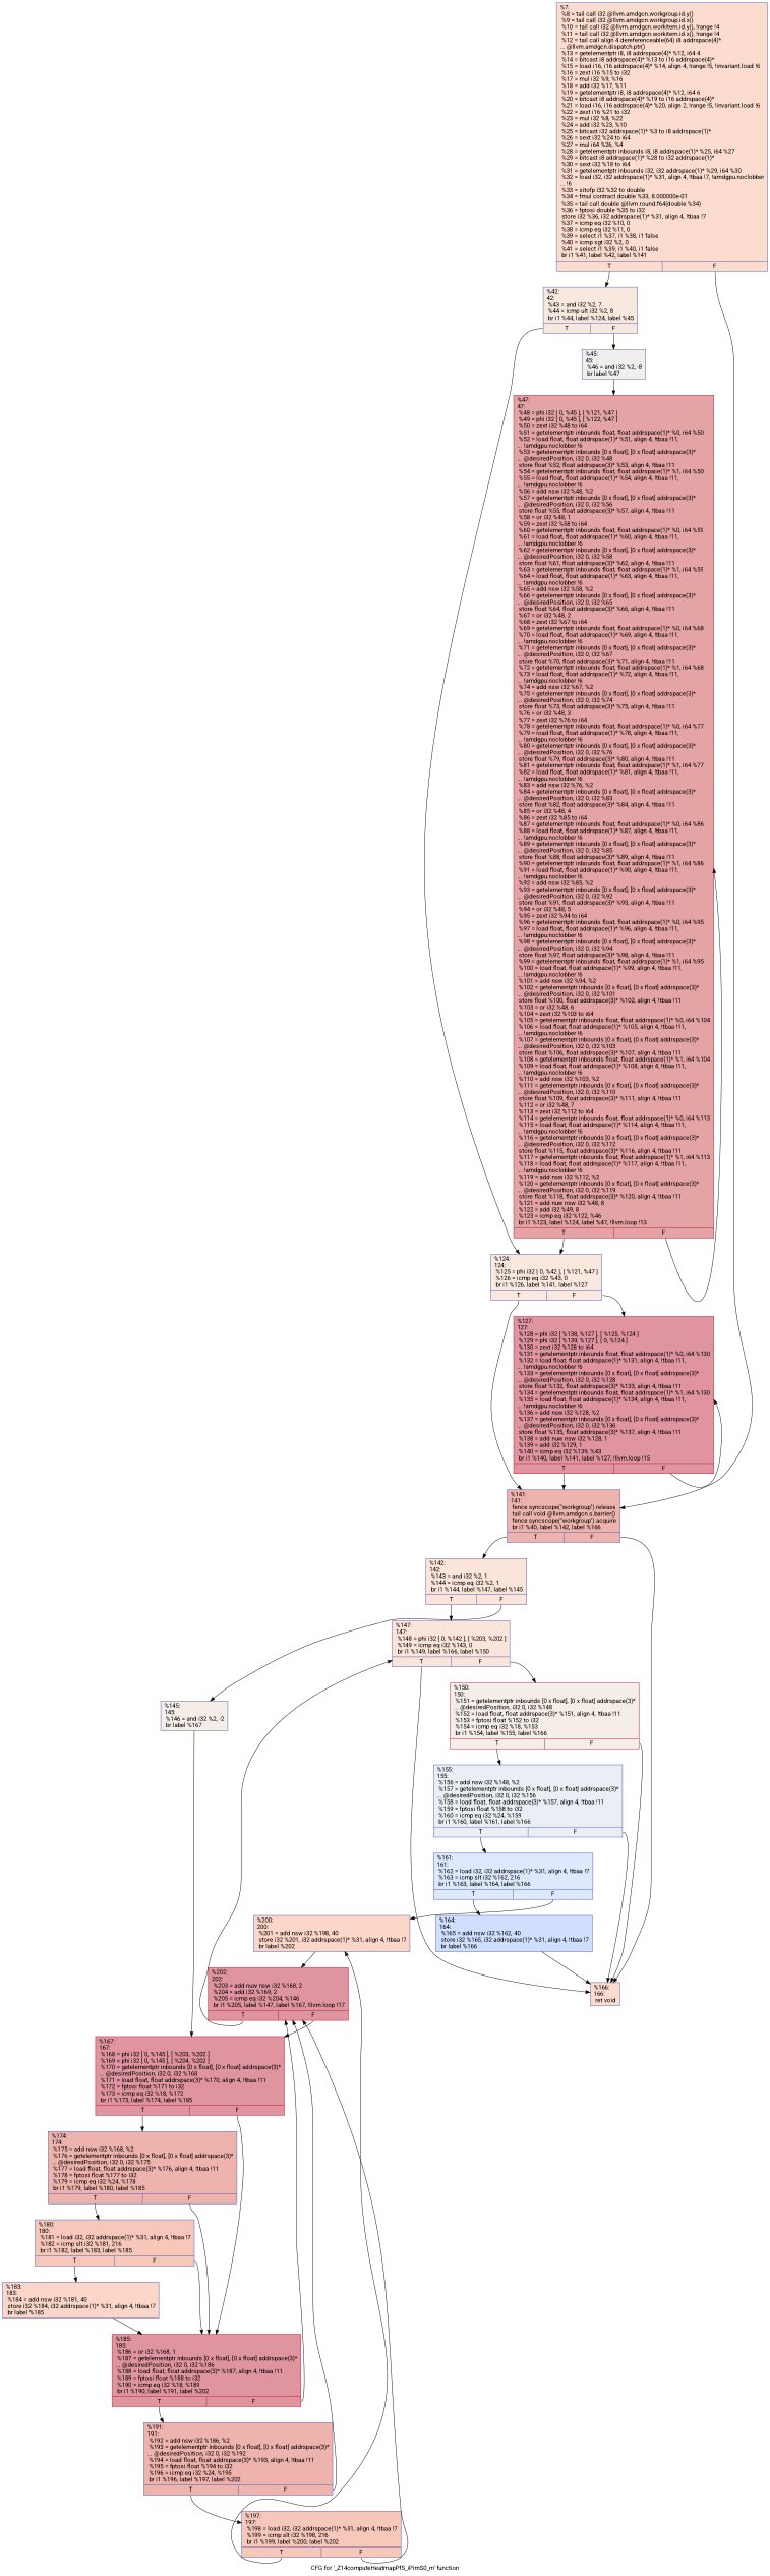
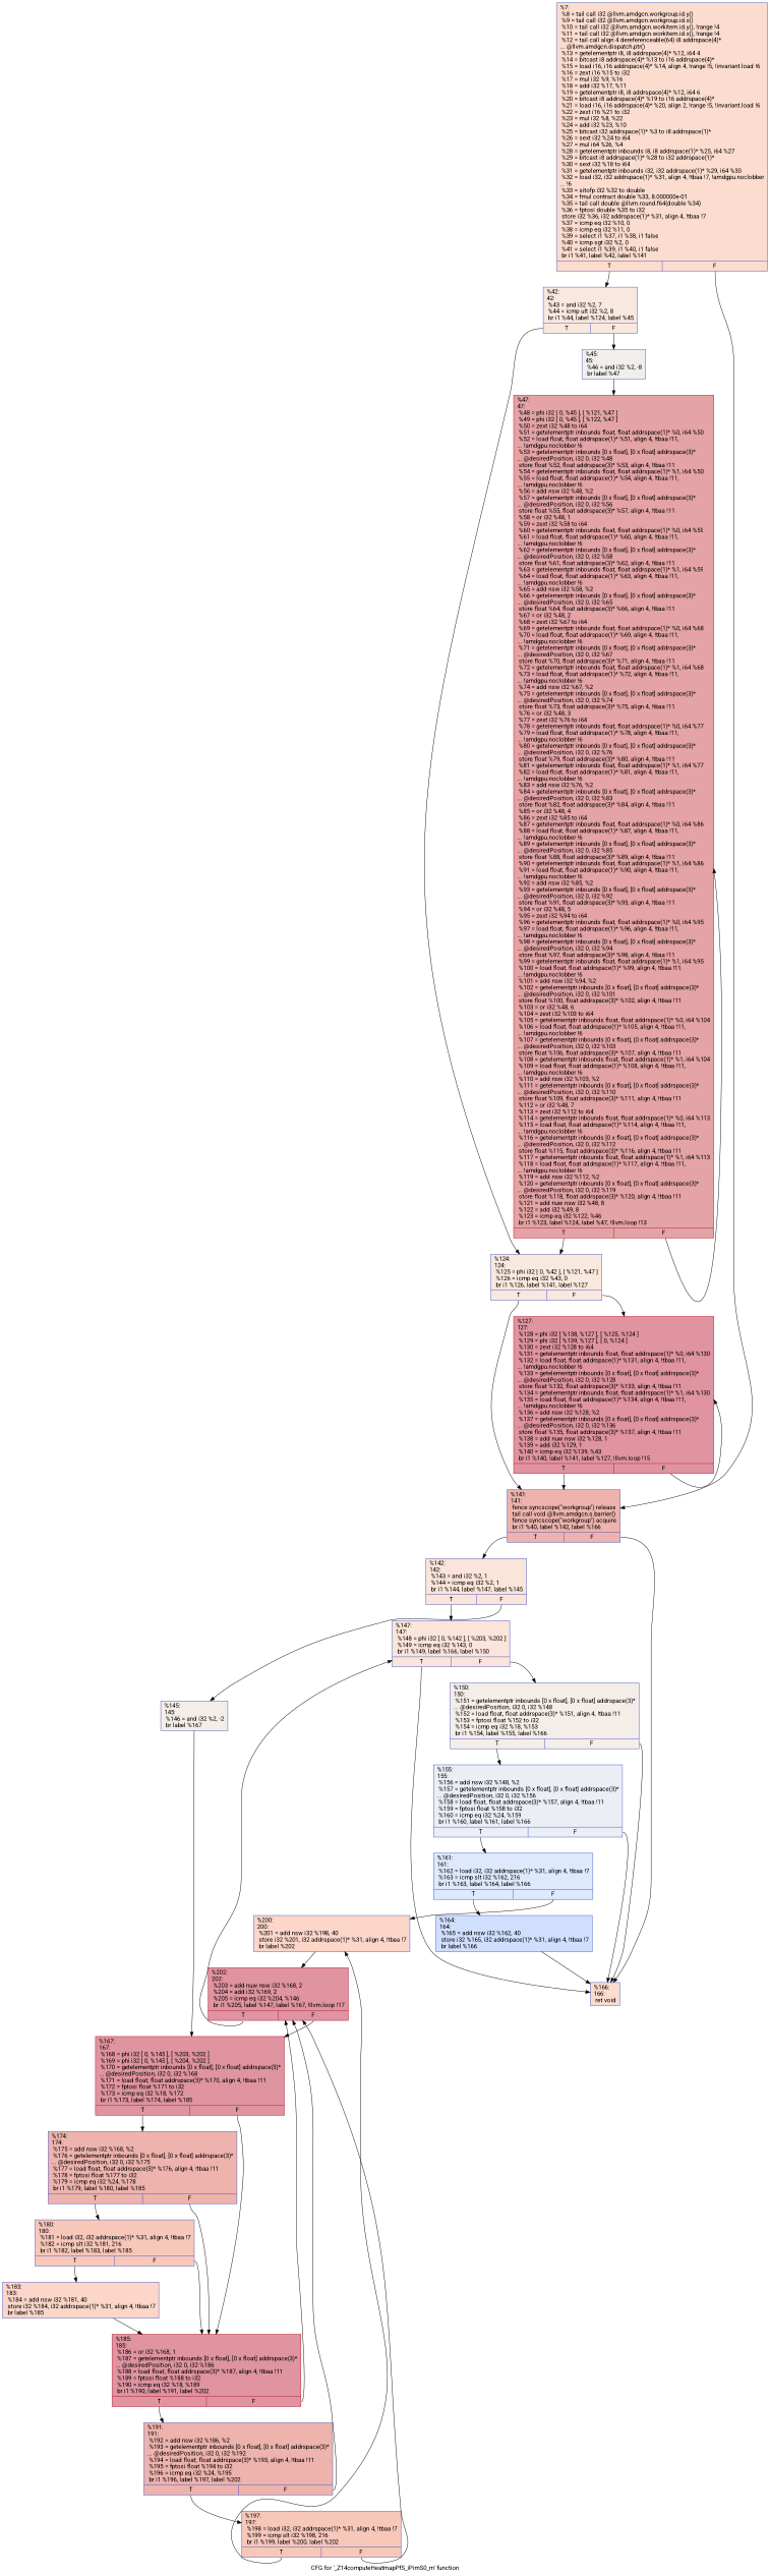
  digraph {
    fontname=Roboto
    label="CFG for '_Z14computeHeatmapPfS_iPimS0_m' function"
    node [color="#3d50c3ff" fillcolor="#b70d2870" fontname=Roboto shape=record style=filled]
    edge [fontname=Roboto tailport=s0]
    n1 [fillcolor="#f7af9170" label="{%7:\l  %8 = tail call i32 @llvm.amdgcn.workgroup.id.y()\l  %9 = tail call i32 @llvm.amdgcn.workgroup.id.x()\l  %10 = tail call i32 @llvm.amdgcn.workitem.id.y(), !range !4\l  %11 = tail call i32 @llvm.amdgcn.workitem.id.x(), !range !4\l  %12 = tail call align 4 dereferenceable(64) i8 addrspace(4)*\l... @llvm.amdgcn.dispatch.ptr()\l  %13 = getelementptr i8, i8 addrspace(4)* %12, i64 4\l  %14 = bitcast i8 addrspace(4)* %13 to i16 addrspace(4)*\l  %15 = load i16, i16 addrspace(4)* %14, align 4, !range !5, !invariant.load !6\l  %16 = zext i16 %15 to i32\l  %17 = mul i32 %9, %16\l  %18 = add i32 %17, %11\l  %19 = getelementptr i8, i8 addrspace(4)* %12, i64 6\l  %20 = bitcast i8 addrspace(4)* %19 to i16 addrspace(4)*\l  %21 = load i16, i16 addrspace(4)* %20, align 2, !range !5, !invariant.load !6\l  %22 = zext i16 %21 to i32\l  %23 = mul i32 %8, %22\l  %24 = add i32 %23, %10\l  %25 = bitcast i32 addrspace(1)* %3 to i8 addrspace(1)*\l  %26 = sext i32 %24 to i64\l  %27 = mul i64 %26, %4\l  %28 = getelementptr inbounds i8, i8 addrspace(1)* %25, i64 %27\l  %29 = bitcast i8 addrspace(1)* %28 to i32 addrspace(1)*\l  %30 = sext i32 %18 to i64\l  %31 = getelementptr inbounds i32, i32 addrspace(1)* %29, i64 %30\l  %32 = load i32, i32 addrspace(1)* %31, align 4, !tbaa !7, !amdgpu.noclobber\l... !6\l  %33 = sitofp i32 %32 to double\l  %34 = fmul contract double %33, 8.000000e-01\l  %35 = tail call double @llvm.round.f64(double %34)\l  %36 = fptosi double %35 to i32\l  store i32 %36, i32 addrspace(1)* %31, align 4, !tbaa !7\l  %37 = icmp eq i32 %10, 0\l  %38 = icmp eq i32 %11, 0\l  %39 = select i1 %37, i1 %38, i1 false\l  %40 = icmp sgt i32 %2, 0\l  %41 = select i1 %39, i1 %40, i1 false\l  br i1 %41, label %42, label %141\l|{<s0>T|<s1>F}}"]
    n2 [fillcolor="#f2cab570" label="{%42:\l42:                                               \l  %43 = and i32 %2, 7\l  %44 = icmp ult i32 %2, 8\l  br i1 %44, label %124, label %45\l|{<s0>T|<s1>F}}"]
    n3 [fillcolor="#d6524470" label="{%141:\l141:                                              \l  fence syncscope(\"workgroup\") release\l  tail call void @llvm.amdgcn.s.barrier()\l  fence syncscope(\"workgroup\") acquire\l  br i1 %40, label %142, label %166\l|{<s0>T|<s1>F}}"]
    n4 [fillcolor="#f2cab570" label="{%124:\l124:                                              \l  %125 = phi i32 [ 0, %42 ], [ %121, %47 ]\l  %126 = icmp eq i32 %43, 0\l  br i1 %126, label %141, label %127\l|{<s0>T|<s1>F}}"]
    n5 [fillcolor="#e0dbd870" label="{%45:\l45:                                               \l  %46 = and i32 %2, -8\l  br label %47\l}"]
    n6 [fillcolor="#f5c1a970" label="{%142:\l142:                                              \l  %143 = and i32 %2, 1\l  %144 = icmp eq i32 %2, 1\l  br i1 %144, label %147, label %145\l|{<s0>T|<s1>F}}"]
    n7 [fillcolor="#f7af9170" label="{%166:\l166:                                              \l  ret void\l}"]
    n8 [color="#b70d28ff" label="{%127:\l127:                                              \l  %128 = phi i32 [ %138, %127 ], [ %125, %124 ]\l  %129 = phi i32 [ %139, %127 ], [ 0, %124 ]\l  %130 = zext i32 %128 to i64\l  %131 = getelementptr inbounds float, float addrspace(1)* %0, i64 %130\l  %132 = load float, float addrspace(1)* %131, align 4, !tbaa !11,\l... !amdgpu.noclobber !6\l  %133 = getelementptr inbounds [0 x float], [0 x float] addrspace(3)*\l... @desiredPosition, i32 0, i32 %128\l  store float %132, float addrspace(3)* %133, align 4, !tbaa !11\l  %134 = getelementptr inbounds float, float addrspace(1)* %1, i64 %130\l  %135 = load float, float addrspace(1)* %134, align 4, !tbaa !11,\l... !amdgpu.noclobber !6\l  %136 = add nsw i32 %128, %2\l  %137 = getelementptr inbounds [0 x float], [0 x float] addrspace(3)*\l... @desiredPosition, i32 0, i32 %136\l  store float %135, float addrspace(3)* %137, align 4, !tbaa !11\l  %138 = add nuw nsw i32 %128, 1\l  %139 = add i32 %129, 1\l  %140 = icmp eq i32 %139, %43\l  br i1 %140, label %141, label %127, !llvm.loop !15\l|{<s0>T|<s1>F}}"]
    n9 [color="#b70d28ff" fillcolor="#c32e3170" label="{%47:\l47:                                               \l  %48 = phi i32 [ 0, %45 ], [ %121, %47 ]\l  %49 = phi i32 [ 0, %45 ], [ %122, %47 ]\l  %50 = zext i32 %48 to i64\l  %51 = getelementptr inbounds float, float addrspace(1)* %0, i64 %50\l  %52 = load float, float addrspace(1)* %51, align 4, !tbaa !11,\l... !amdgpu.noclobber !6\l  %53 = getelementptr inbounds [0 x float], [0 x float] addrspace(3)*\l... @desiredPosition, i32 0, i32 %48\l  store float %52, float addrspace(3)* %53, align 4, !tbaa !11\l  %54 = getelementptr inbounds float, float addrspace(1)* %1, i64 %50\l  %55 = load float, float addrspace(1)* %54, align 4, !tbaa !11,\l... !amdgpu.noclobber !6\l  %56 = add nsw i32 %48, %2\l  %57 = getelementptr inbounds [0 x float], [0 x float] addrspace(3)*\l... @desiredPosition, i32 0, i32 %56\l  store float %55, float addrspace(3)* %57, align 4, !tbaa !11\l  %58 = or i32 %48, 1\l  %59 = zext i32 %58 to i64\l  %60 = getelementptr inbounds float, float addrspace(1)* %0, i64 %59\l  %61 = load float, float addrspace(1)* %60, align 4, !tbaa !11,\l... !amdgpu.noclobber !6\l  %62 = getelementptr inbounds [0 x float], [0 x float] addrspace(3)*\l... @desiredPosition, i32 0, i32 %58\l  store float %61, float addrspace(3)* %62, align 4, !tbaa !11\l  %63 = getelementptr inbounds float, float addrspace(1)* %1, i64 %59\l  %64 = load float, float addrspace(1)* %63, align 4, !tbaa !11,\l... !amdgpu.noclobber !6\l  %65 = add nsw i32 %58, %2\l  %66 = getelementptr inbounds [0 x float], [0 x float] addrspace(3)*\l... @desiredPosition, i32 0, i32 %65\l  store float %64, float addrspace(3)* %66, align 4, !tbaa !11\l  %67 = or i32 %48, 2\l  %68 = zext i32 %67 to i64\l  %69 = getelementptr inbounds float, float addrspace(1)* %0, i64 %68\l  %70 = load float, float addrspace(1)* %69, align 4, !tbaa !11,\l... !amdgpu.noclobber !6\l  %71 = getelementptr inbounds [0 x float], [0 x float] addrspace(3)*\l... @desiredPosition, i32 0, i32 %67\l  store float %70, float addrspace(3)* %71, align 4, !tbaa !11\l  %72 = getelementptr inbounds float, float addrspace(1)* %1, i64 %68\l  %73 = load float, float addrspace(1)* %72, align 4, !tbaa !11,\l... !amdgpu.noclobber !6\l  %74 = add nsw i32 %67, %2\l  %75 = getelementptr inbounds [0 x float], [0 x float] addrspace(3)*\l... @desiredPosition, i32 0, i32 %74\l  store float %73, float addrspace(3)* %75, align 4, !tbaa !11\l  %76 = or i32 %48, 3\l  %77 = zext i32 %76 to i64\l  %78 = getelementptr inbounds float, float addrspace(1)* %0, i64 %77\l  %79 = load float, float addrspace(1)* %78, align 4, !tbaa !11,\l... !amdgpu.noclobber !6\l  %80 = getelementptr inbounds [0 x float], [0 x float] addrspace(3)*\l... @desiredPosition, i32 0, i32 %76\l  store float %79, float addrspace(3)* %80, align 4, !tbaa !11\l  %81 = getelementptr inbounds float, float addrspace(1)* %1, i64 %77\l  %82 = load float, float addrspace(1)* %81, align 4, !tbaa !11,\l... !amdgpu.noclobber !6\l  %83 = add nsw i32 %76, %2\l  %84 = getelementptr inbounds [0 x float], [0 x float] addrspace(3)*\l... @desiredPosition, i32 0, i32 %83\l  store float %82, float addrspace(3)* %84, align 4, !tbaa !11\l  %85 = or i32 %48, 4\l  %86 = zext i32 %85 to i64\l  %87 = getelementptr inbounds float, float addrspace(1)* %0, i64 %86\l  %88 = load float, float addrspace(1)* %87, align 4, !tbaa !11,\l... !amdgpu.noclobber !6\l  %89 = getelementptr inbounds [0 x float], [0 x float] addrspace(3)*\l... @desiredPosition, i32 0, i32 %85\l  store float %88, float addrspace(3)* %89, align 4, !tbaa !11\l  %90 = getelementptr inbounds float, float addrspace(1)* %1, i64 %86\l  %91 = load float, float addrspace(1)* %90, align 4, !tbaa !11,\l... !amdgpu.noclobber !6\l  %92 = add nsw i32 %85, %2\l  %93 = getelementptr inbounds [0 x float], [0 x float] addrspace(3)*\l... @desiredPosition, i32 0, i32 %92\l  store float %91, float addrspace(3)* %93, align 4, !tbaa !11\l  %94 = or i32 %48, 5\l  %95 = zext i32 %94 to i64\l  %96 = getelementptr inbounds float, float addrspace(1)* %0, i64 %95\l  %97 = load float, float addrspace(1)* %96, align 4, !tbaa !11,\l... !amdgpu.noclobber !6\l  %98 = getelementptr inbounds [0 x float], [0 x float] addrspace(3)*\l... @desiredPosition, i32 0, i32 %94\l  store float %97, float addrspace(3)* %98, align 4, !tbaa !11\l  %99 = getelementptr inbounds float, float addrspace(1)* %1, i64 %95\l  %100 = load float, float addrspace(1)* %99, align 4, !tbaa !11,\l... !amdgpu.noclobber !6\l  %101 = add nsw i32 %94, %2\l  %102 = getelementptr inbounds [0 x float], [0 x float] addrspace(3)*\l... @desiredPosition, i32 0, i32 %101\l  store float %100, float addrspace(3)* %102, align 4, !tbaa !11\l  %103 = or i32 %48, 6\l  %104 = zext i32 %103 to i64\l  %105 = getelementptr inbounds float, float addrspace(1)* %0, i64 %104\l  %106 = load float, float addrspace(1)* %105, align 4, !tbaa !11,\l... !amdgpu.noclobber !6\l  %107 = getelementptr inbounds [0 x float], [0 x float] addrspace(3)*\l... @desiredPosition, i32 0, i32 %103\l  store float %106, float addrspace(3)* %107, align 4, !tbaa !11\l  %108 = getelementptr inbounds float, float addrspace(1)* %1, i64 %104\l  %109 = load float, float addrspace(1)* %108, align 4, !tbaa !11,\l... !amdgpu.noclobber !6\l  %110 = add nsw i32 %103, %2\l  %111 = getelementptr inbounds [0 x float], [0 x float] addrspace(3)*\l... @desiredPosition, i32 0, i32 %110\l  store float %109, float addrspace(3)* %111, align 4, !tbaa !11\l  %112 = or i32 %48, 7\l  %113 = zext i32 %112 to i64\l  %114 = getelementptr inbounds float, float addrspace(1)* %0, i64 %113\l  %115 = load float, float addrspace(1)* %114, align 4, !tbaa !11,\l... !amdgpu.noclobber !6\l  %116 = getelementptr inbounds [0 x float], [0 x float] addrspace(3)*\l... @desiredPosition, i32 0, i32 %112\l  store float %115, float addrspace(3)* %116, align 4, !tbaa !11\l  %117 = getelementptr inbounds float, float addrspace(1)* %1, i64 %113\l  %118 = load float, float addrspace(1)* %117, align 4, !tbaa !11,\l... !amdgpu.noclobber !6\l  %119 = add nsw i32 %112, %2\l  %120 = getelementptr inbounds [0 x float], [0 x float] addrspace(3)*\l... @desiredPosition, i32 0, i32 %119\l  store float %118, float addrspace(3)* %120, align 4, !tbaa !11\l  %121 = add nuw nsw i32 %48, 8\l  %122 = add i32 %49, 8\l  %123 = icmp eq i32 %122, %46\l  br i1 %123, label %124, label %47, !llvm.loop !13\l|{<s0>T|<s1>F}}"]
    n10 [fillcolor="#f5c1a970" label="{%147:\l147:                                              \l  %148 = phi i32 [ 0, %142 ], [ %203, %202 ]\l  %149 = icmp eq i32 %143, 0\l  br i1 %149, label %166, label %150\l|{<s0>T|<s1>F}}"]
    n11 [fillcolor="#e8d6cc70" label="{%145:\l145:                                              \l  %146 = and i32 %2, -2\l  br label %167\l}"]
-   n12 [color="#b70d28ff" fillcolor="#e8d6cc70" label="{%150:\l150:                                              \l  %151 = getelementptr inbounds [0 x float], [0 x float] addrspace(3)*\l... @desiredPosition, i32 0, i32 %148\l  %152 = load float, float addrspace(3)* %151, align 4, !tbaa !11\l  %153 = fptosi float %152 to i32\l  %154 = icmp eq i32 %18, %153\l  br i1 %154, label %155, label %166\l|{<s0>T|<s1>F}}"]
+   n12 [fillcolor="#e8d6cc70" label="{%150:\l150:                                              \l  %151 = getelementptr inbounds [0 x float], [0 x float] addrspace(3)*\l... @desiredPosition, i32 0, i32 %148\l  %152 = load float, float addrspace(3)* %151, align 4, !tbaa !11\l  %153 = fptosi float %152 to i32\l  %154 = icmp eq i32 %18, %153\l  br i1 %154, label %155, label %166\l|{<s0>T|<s1>F}}"]
    n13 [color="#b70d28ff" label="{%167:\l167:                                              \l  %168 = phi i32 [ 0, %145 ], [ %203, %202 ]\l  %169 = phi i32 [ 0, %145 ], [ %204, %202 ]\l  %170 = getelementptr inbounds [0 x float], [0 x float] addrspace(3)*\l... @desiredPosition, i32 0, i32 %168\l  %171 = load float, float addrspace(3)* %170, align 4, !tbaa !11\l  %172 = fptosi float %171 to i32\l  %173 = icmp eq i32 %18, %172\l  br i1 %173, label %174, label %185\l|{<s0>T|<s1>F}}"]
    n14 [fillcolor="#d1dae970" label="{%155:\l155:                                              \l  %156 = add nsw i32 %148, %2\l  %157 = getelementptr inbounds [0 x float], [0 x float] addrspace(3)*\l... @desiredPosition, i32 0, i32 %156\l  %158 = load float, float addrspace(3)* %157, align 4, !tbaa !11\l  %159 = fptosi float %158 to i32\l  %160 = icmp eq i32 %24, %159\l  br i1 %160, label %161, label %166\l|{<s0>T|<s1>F}}"]
    n15 [fillcolor="#d6524470" label="{%174:\l174:                                              \l  %175 = add nsw i32 %168, %2\l  %176 = getelementptr inbounds [0 x float], [0 x float] addrspace(3)*\l... @desiredPosition, i32 0, i32 %175\l  %177 = load float, float addrspace(3)* %176, align 4, !tbaa !11\l  %178 = fptosi float %177 to i32\l  %179 = icmp eq i32 %24, %178\l  br i1 %179, label %180, label %185\l|{<s0>T|<s1>F}}"]
    n16 [color="#b70d28ff" label="{%185:\l185:                                              \l  %186 = or i32 %168, 1\l  %187 = getelementptr inbounds [0 x float], [0 x float] addrspace(3)*\l... @desiredPosition, i32 0, i32 %186\l  %188 = load float, float addrspace(3)* %187, align 4, !tbaa !11\l  %189 = fptosi float %188 to i32\l  %190 = icmp eq i32 %18, %189\l  br i1 %190, label %191, label %202\l|{<s0>T|<s1>F}}"]
    n17 [fillcolor="#ec7f6370" label="{%180:\l180:                                              \l  %181 = load i32, i32 addrspace(1)* %31, align 4, !tbaa !7\l  %182 = icmp slt i32 %181, 216\l  br i1 %182, label %183, label %185\l|{<s0>T|<s1>F}}"]
    n18 [fillcolor="#d6524470" label="{%191:\l191:                                              \l  %192 = add nsw i32 %186, %2\l  %193 = getelementptr inbounds [0 x float], [0 x float] addrspace(3)*\l... @desiredPosition, i32 0, i32 %192\l  %194 = load float, float addrspace(3)* %193, align 4, !tbaa !11\l  %195 = fptosi float %194 to i32\l  %196 = icmp eq i32 %24, %195\l  br i1 %196, label %197, label %202\l|{<s0>T|<s1>F}}"]
    n19 [color="#b70d28ff" label="{%202:\l202:                                              \l  %203 = add nuw nsw i32 %168, 2\l  %204 = add i32 %169, 2\l  %205 = icmp eq i32 %204, %146\l  br i1 %205, label %147, label %167, !llvm.loop !17\l|{<s0>T|<s1>F}}"]
    n20 [fillcolor="#b5cdfa70" label="{%161:\l161:                                              \l  %162 = load i32, i32 addrspace(1)* %31, align 4, !tbaa !7\l  %163 = icmp slt i32 %162, 216\l  br i1 %163, label %164, label %166\l|{<s0>T|<s1>F}}"]
    n21 [fillcolor="#96b7ff70" label="{%164:\l164:                                              \l  %165 = add nsw i32 %162, 40\l  store i32 %165, i32 addrspace(1)* %31, align 4, !tbaa !7\l  br label %166\l}"]
    n22 [fillcolor="#f6a38570" label="{%200:\l200:                                              \l  %201 = add nsw i32 %198, 40\l  store i32 %201, i32 addrspace(1)* %31, align 4, !tbaa !7\l  br label %202\l}"]
    n23 [fillcolor="#f6a38570" label="{%183:\l183:                                              \l  %184 = add nsw i32 %181, 40\l  store i32 %184, i32 addrspace(1)* %31, align 4, !tbaa !7\l  br label %185\l}"]
    n24 [fillcolor="#ec7f6370" label="{%197:\l197:                                              \l  %198 = load i32, i32 addrspace(1)* %31, align 4, !tbaa !7\l  %199 = icmp slt i32 %198, 216\l  br i1 %199, label %200, label %202\l|{<s0>T|<s1>F}}"]
    n1 -> n2
    n1 -> n3 [tailport=s1]
    n2 -> n4
    n2 -> n5 [tailport=s1]
    n3 -> n6
    n3 -> n7 [tailport=s1]
    n4 -> n3
    n4 -> n8 [tailport=s1]
    n5 -> n9
    n6 -> n10
    n6 -> n11 [tailport=s1]
    n8 -> n3
    n8 -> n8 [tailport=s1]
    n9 -> n4
    n9 -> n9 [tailport=s1]
    n10 -> n7
    n10 -> n12 [tailport=s1]
    n11 -> n13
    n12 -> n7 [tailport=s1]
    n12 -> n14
    n13 -> n15
    n13 -> n16 [tailport=s1]
    n14 -> n7 [tailport=s1]
    n14 -> n20
    n15 -> n16 [tailport=s1]
    n15 -> n17
    n16 -> n18
    n16 -> n19 [tailport=s1]
    n17 -> n16 [tailport=s1]
    n17 -> n23
    n18 -> n19 [tailport=s1]
    n18 -> n24
    n19 -> n10
    n19 -> n13 [tailport=s1]
    n20 -> n21
    n20 -> n22 [tailport=s1]
    n21 -> n7
    n22 -> n19
    n23 -> n16
    n24 -> n19 [tailport=s1]
    n24 -> n22
  }
